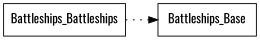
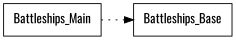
  digraph {
    rankdir=LR
    fontname=Oswald
    node [shape=box fontname=Oswald]
    n1 [label=" Battleships_Base "]
-   n2 [label=Battleships_Battleships]
+   n2 [label=" Battleships_Main "]
    n2 -> n1 [style=dotted fontname=Oswald]
  }
